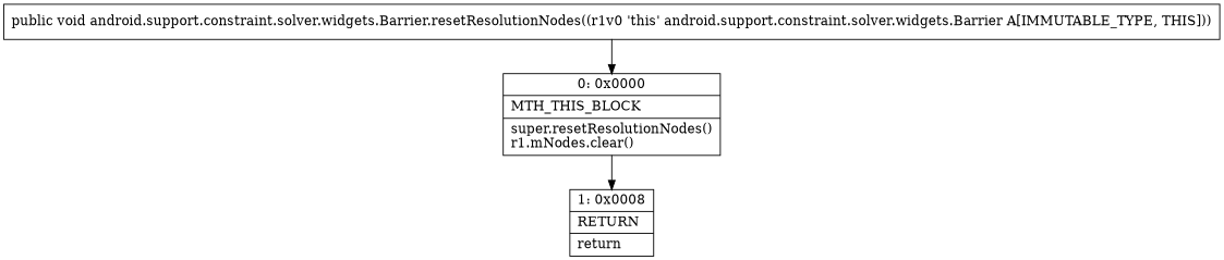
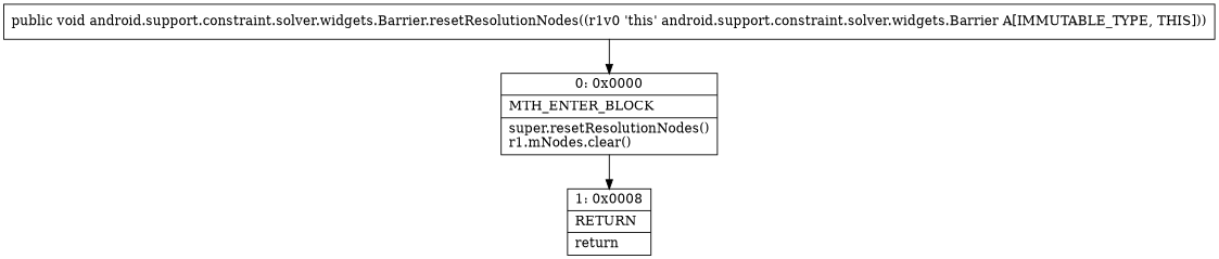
  digraph {
    node [shape=record]
-   n1 [label="{0\:\ 0x0000|MTH_THIS_BLOCK\l|super.resetResolutionNodes()\lr1.mNodes.clear()\l}"]
+   n1 [label="{0\:\ 0x0000|MTH_ENTER_BLOCK\l|super.resetResolutionNodes()\lr1.mNodes.clear()\l}"]
    n2 [label="{1\:\ 0x0008|RETURN\l|return\l}"]
    n3 [label="{public void android.support.constraint.solver.widgets.Barrier.resetResolutionNodes((r1v0 'this' android.support.constraint.solver.widgets.Barrier A[IMMUTABLE_TYPE, THIS])) }"]
    n1 -> n2
    n3 -> n1
  }
